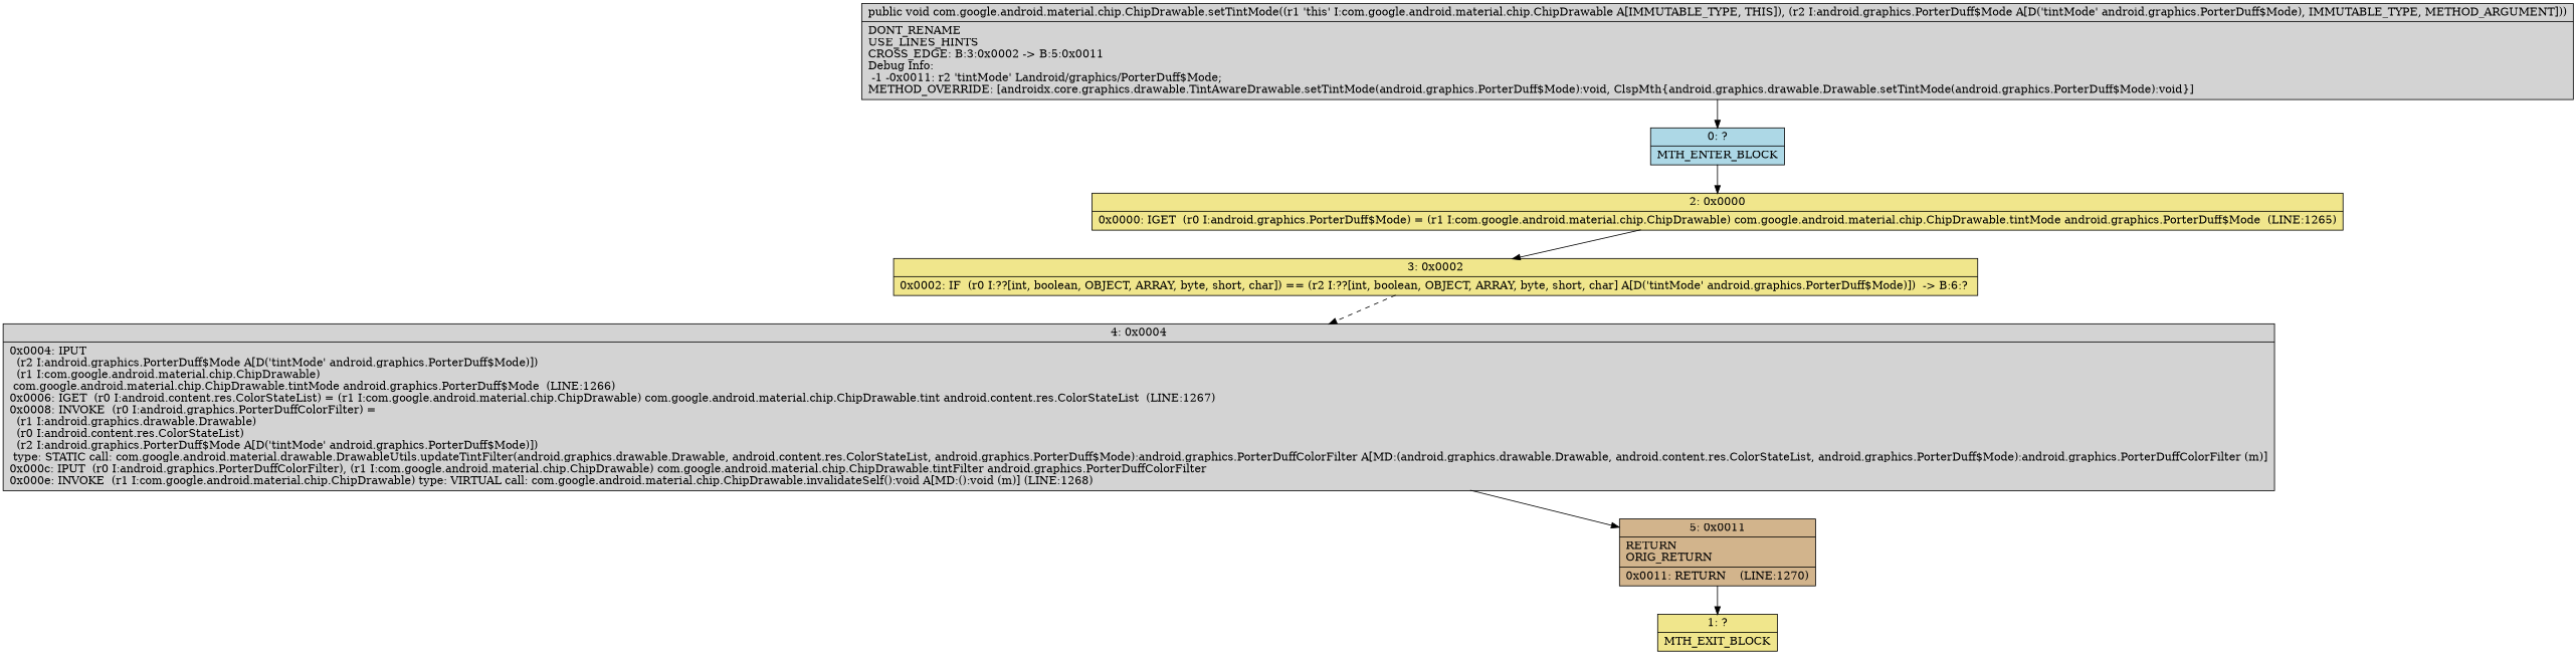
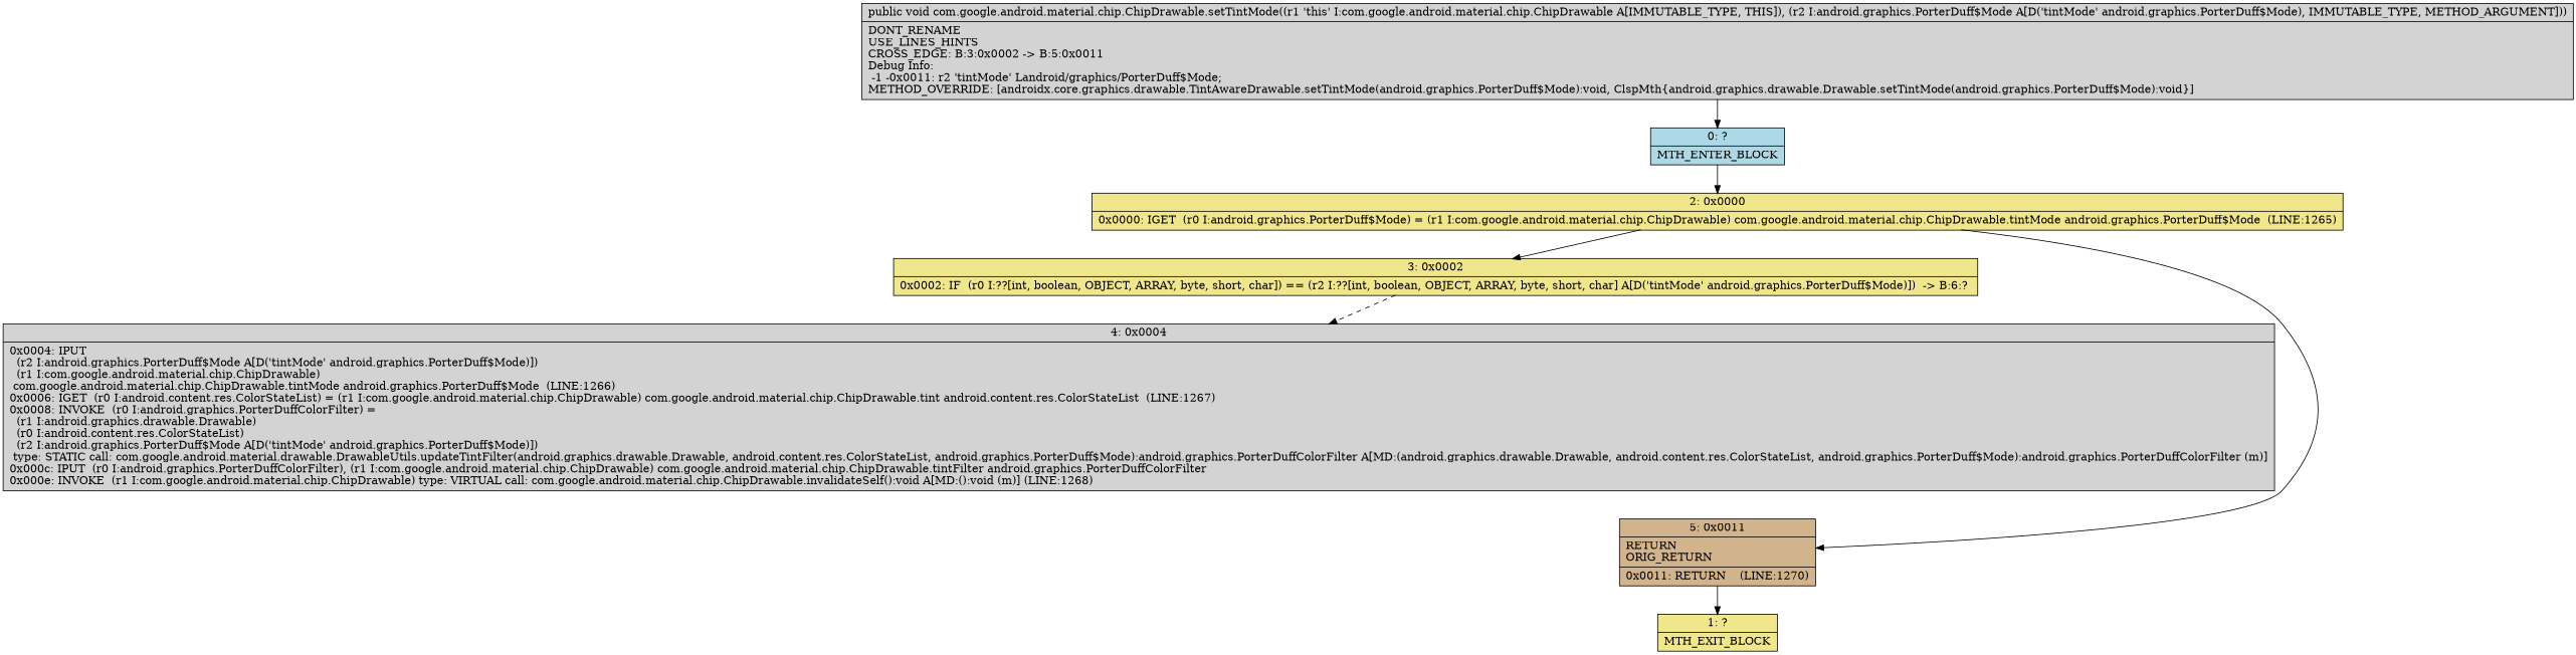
  digraph {
    node [fillcolor=khaki shape=record style=filled]
    n1 [fillcolor=lightblue label="{0\:\ ?|MTH_ENTER_BLOCK\l}"]
    n2 [label="{2\:\ 0x0000|0x0000: IGET  (r0 I:android.graphics.PorterDuff$Mode) = (r1 I:com.google.android.material.chip.ChipDrawable) com.google.android.material.chip.ChipDrawable.tintMode android.graphics.PorterDuff$Mode  (LINE:1265)\l}"]
    n3 [label="{3\:\ 0x0002|0x0002: IF  (r0 I:??[int, boolean, OBJECT, ARRAY, byte, short, char]) == (r2 I:??[int, boolean, OBJECT, ARRAY, byte, short, char] A[D('tintMode' android.graphics.PorterDuff$Mode)])  \-\> B:6:? \l}"]
    n4 [fillcolor=lightgrey label="{4\:\ 0x0004|0x0004: IPUT  \l  (r2 I:android.graphics.PorterDuff$Mode A[D('tintMode' android.graphics.PorterDuff$Mode)])\l  (r1 I:com.google.android.material.chip.ChipDrawable)\l com.google.android.material.chip.ChipDrawable.tintMode android.graphics.PorterDuff$Mode  (LINE:1266)\l0x0006: IGET  (r0 I:android.content.res.ColorStateList) = (r1 I:com.google.android.material.chip.ChipDrawable) com.google.android.material.chip.ChipDrawable.tint android.content.res.ColorStateList  (LINE:1267)\l0x0008: INVOKE  (r0 I:android.graphics.PorterDuffColorFilter) = \l  (r1 I:android.graphics.drawable.Drawable)\l  (r0 I:android.content.res.ColorStateList)\l  (r2 I:android.graphics.PorterDuff$Mode A[D('tintMode' android.graphics.PorterDuff$Mode)])\l type: STATIC call: com.google.android.material.drawable.DrawableUtils.updateTintFilter(android.graphics.drawable.Drawable, android.content.res.ColorStateList, android.graphics.PorterDuff$Mode):android.graphics.PorterDuffColorFilter A[MD:(android.graphics.drawable.Drawable, android.content.res.ColorStateList, android.graphics.PorterDuff$Mode):android.graphics.PorterDuffColorFilter (m)]\l0x000c: IPUT  (r0 I:android.graphics.PorterDuffColorFilter), (r1 I:com.google.android.material.chip.ChipDrawable) com.google.android.material.chip.ChipDrawable.tintFilter android.graphics.PorterDuffColorFilter \l0x000e: INVOKE  (r1 I:com.google.android.material.chip.ChipDrawable) type: VIRTUAL call: com.google.android.material.chip.ChipDrawable.invalidateSelf():void A[MD:():void (m)] (LINE:1268)\l}"]
    n5 [fillcolor=tan label="{5\:\ 0x0011|RETURN\lORIG_RETURN\l|0x0011: RETURN    (LINE:1270)\l}"]
    n6 [label="{1\:\ ?|MTH_EXIT_BLOCK\l}"]
    n7 [fillcolor=lightgrey label="{public void com.google.android.material.chip.ChipDrawable.setTintMode((r1 'this' I:com.google.android.material.chip.ChipDrawable A[IMMUTABLE_TYPE, THIS]), (r2 I:android.graphics.PorterDuff$Mode A[D('tintMode' android.graphics.PorterDuff$Mode), IMMUTABLE_TYPE, METHOD_ARGUMENT]))  | DONT_RENAME\lUSE_LINES_HINTS\lCROSS_EDGE: B:3:0x0002 \-\> B:5:0x0011\lDebug Info:\l  \-1 \-0x0011: r2 'tintMode' Landroid\/graphics\/PorterDuff$Mode;\lMETHOD_OVERRIDE: [androidx.core.graphics.drawable.TintAwareDrawable.setTintMode(android.graphics.PorterDuff$Mode):void, ClspMth\{android.graphics.drawable.Drawable.setTintMode(android.graphics.PorterDuff$Mode):void\}]\l}"]
    n1 -> n2
    n2 -> n3
    n3 -> n4 [style=dashed]
-   n4 -> n5
+   n2 -> n5
    n5 -> n6
    n7 -> n1
  }
